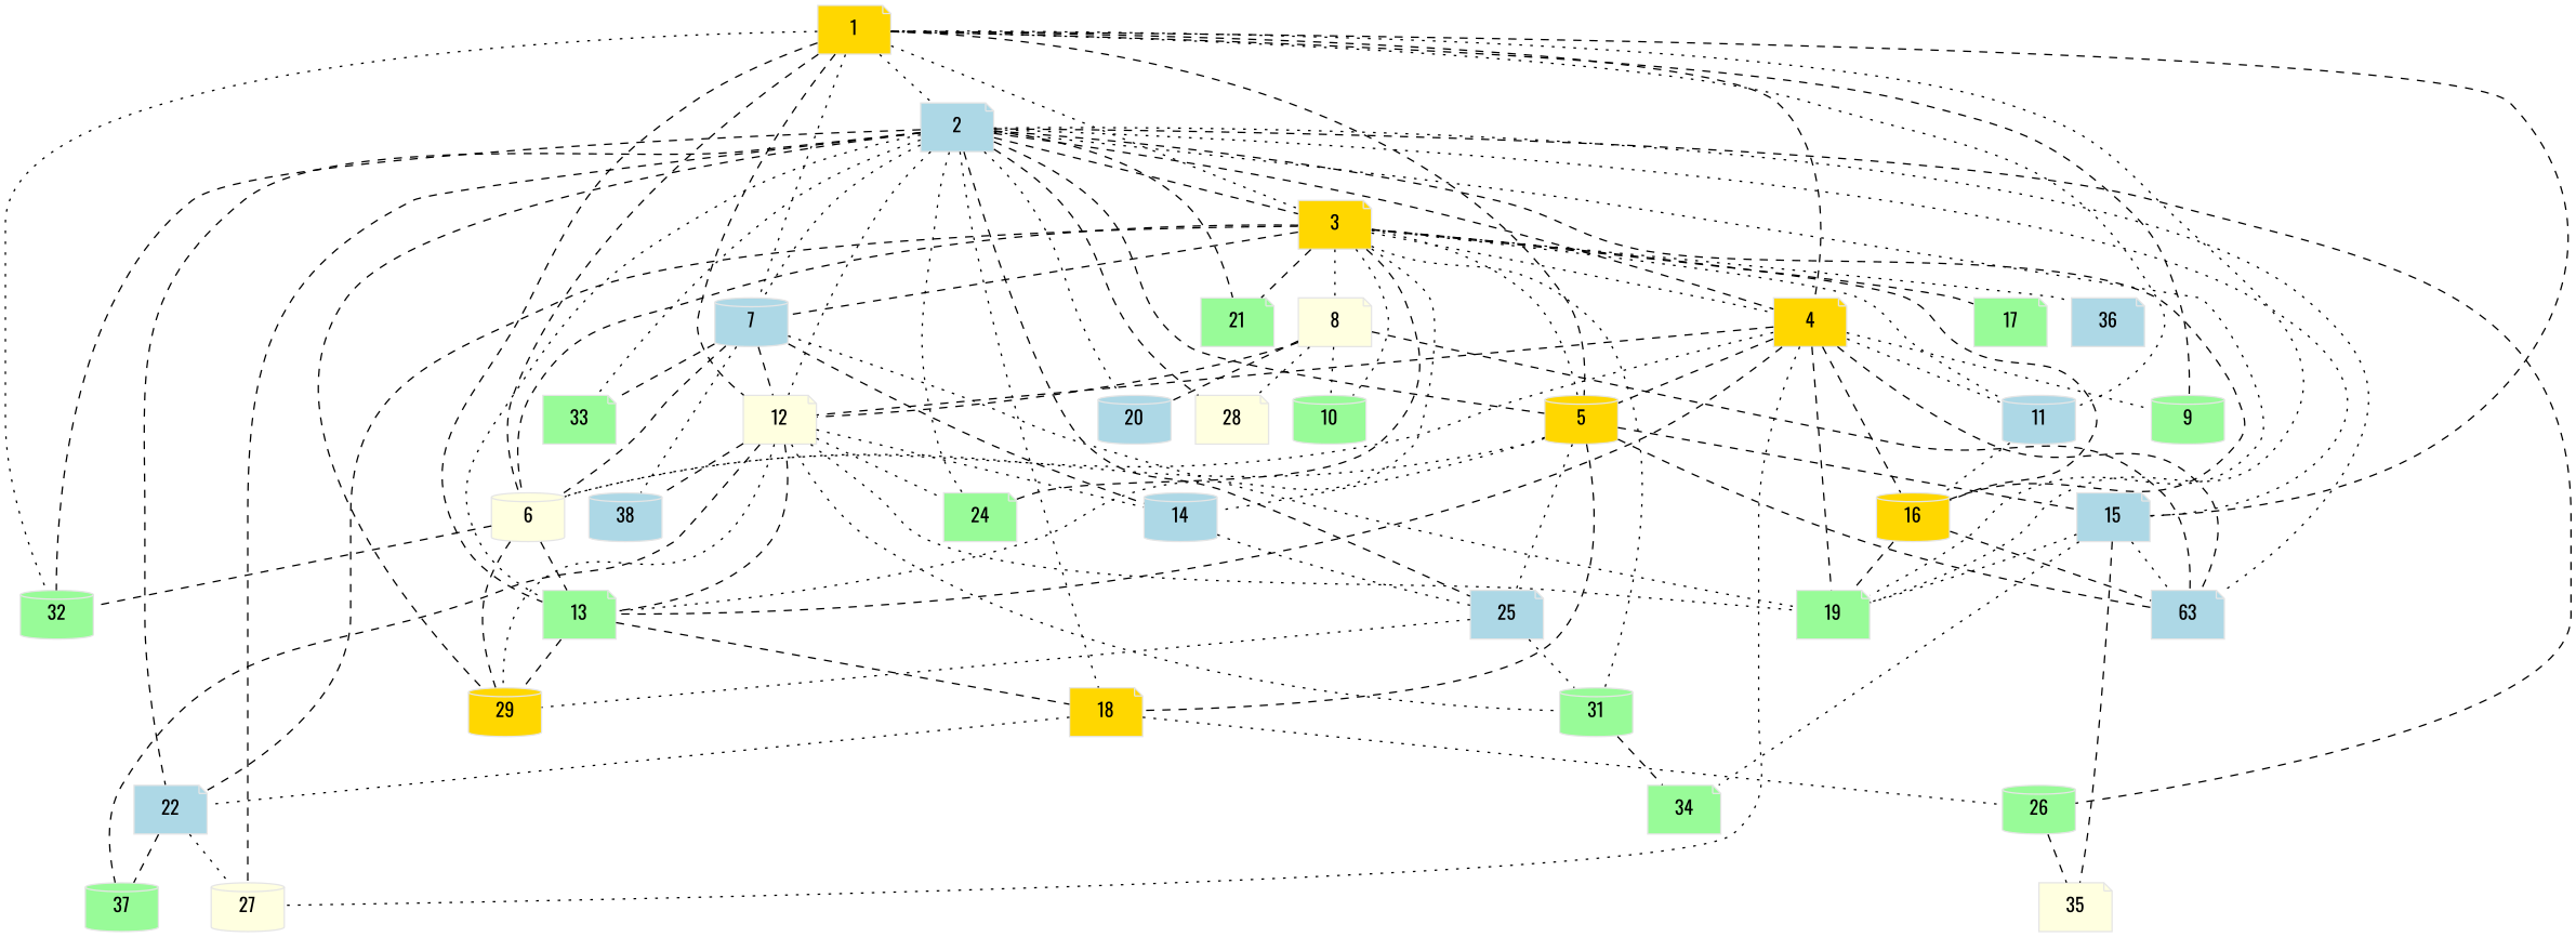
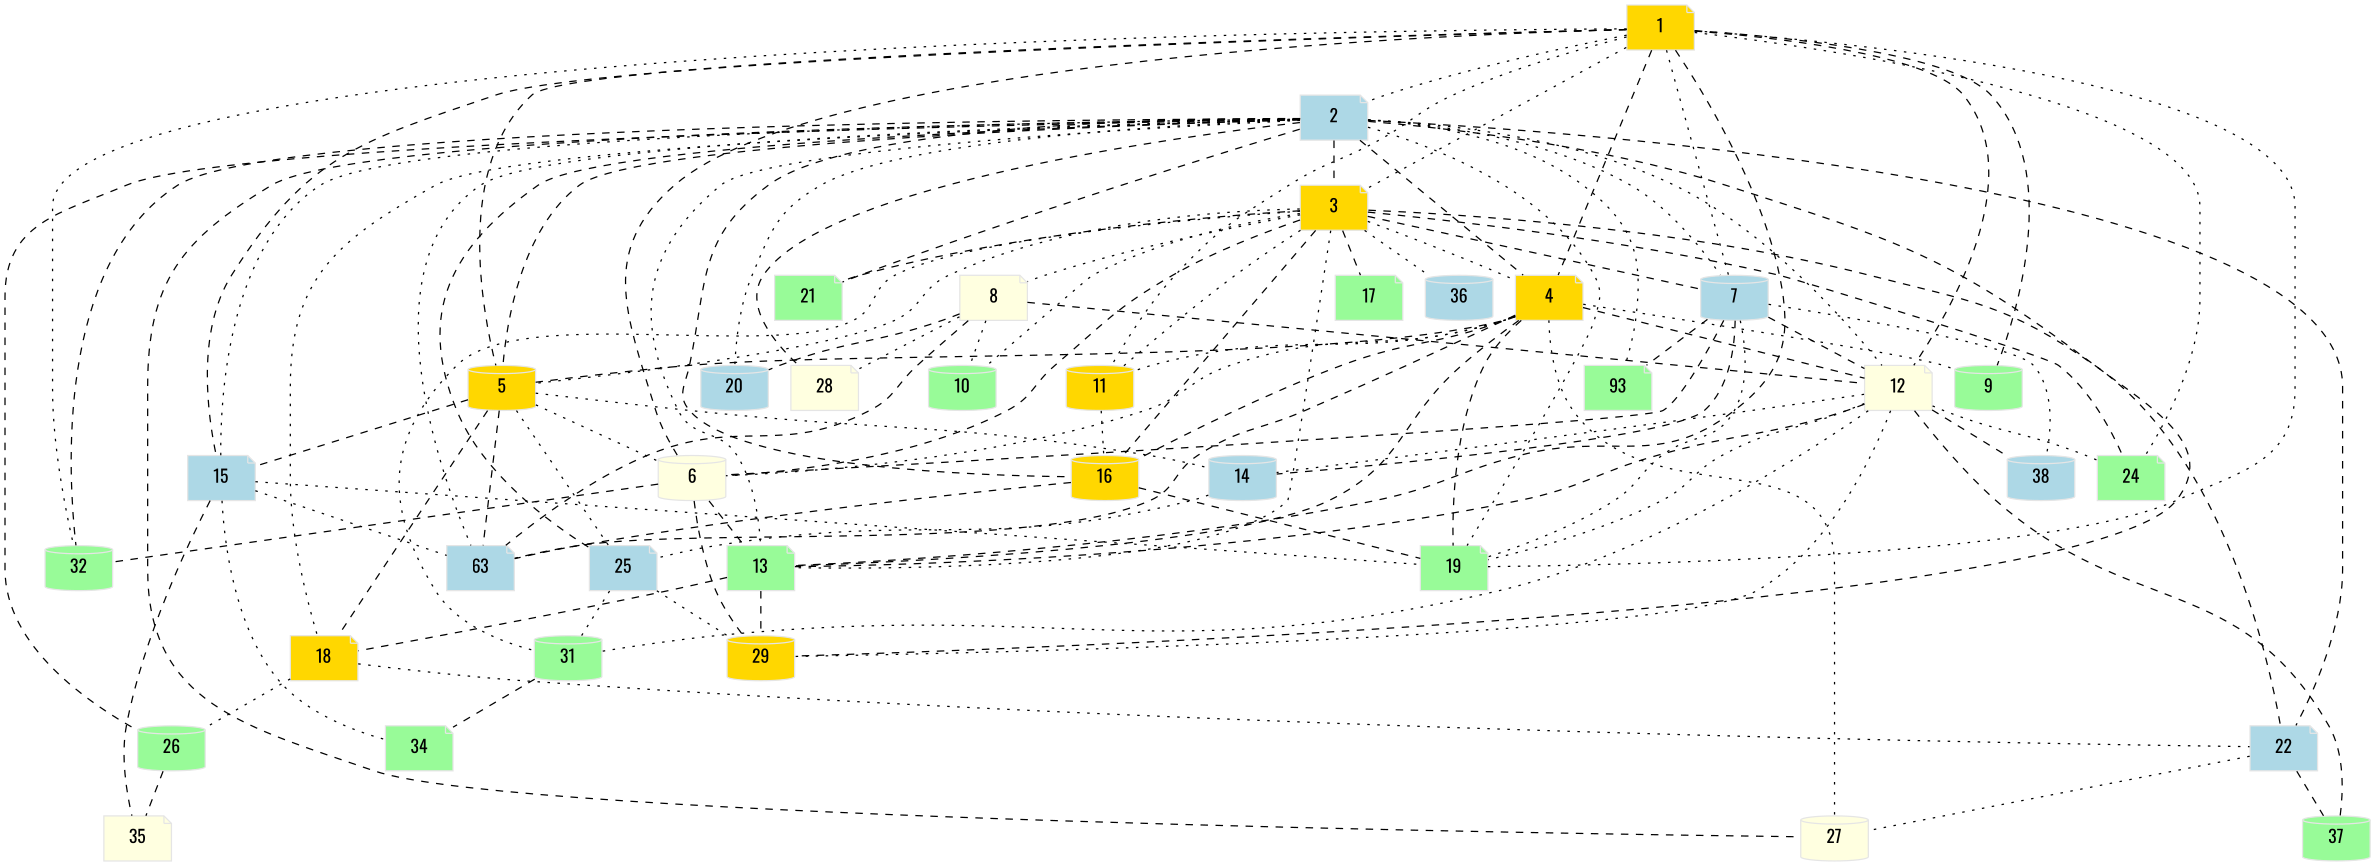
  graph {
    fontname=Oswald
    node [color=gray90 fillcolor=palegreen fontname=Oswald shape=note style=filled]
    edge [fontname=Oswald style=dashed weight=1.0]
    1 [fillcolor=gold]
    2 [fillcolor=lightblue]
    3 [fillcolor=gold]
    4 [fillcolor=gold]
    5 [fillcolor=gold shape=cylinder]
    6 [fillcolor=lightyellow shape=cylinder]
    7 [fillcolor=lightblue shape=cylinder]
    9 [shape=cylinder]
-   11 [fillcolor=lightblue shape=cylinder]
+   11 [fillcolor=gold shape=cylinder]
    12 [fillcolor=lightyellow]
    13
    15 [fillcolor=lightblue]
    19
    32 [shape=cylinder]
    16 [fillcolor=gold shape=cylinder]
    18 [fillcolor=gold]
    20 [fillcolor=lightblue shape=cylinder]
    21
    22 [fillcolor=lightblue]
    n20 [fillcolor=lightblue label=63]
    24
    25 [fillcolor=lightblue]
    26 [shape=cylinder]
    27 [fillcolor=lightyellow shape=cylinder]
    28 [fillcolor=lightyellow]
    29 [fillcolor=gold shape=cylinder]
-   33
+   33 [label=93]
    8 [fillcolor=lightyellow]
    10 [shape=cylinder]
    17
    31 [shape=cylinder]
-   36 [fillcolor=lightblue]
+   36 [fillcolor=lightblue shape=cylinder]
    14 [fillcolor=lightblue shape=cylinder]
    n34 [fillcolor=lightblue label=38 shape=cylinder]
    37 [shape=cylinder]
    34
    35 [fillcolor=lightyellow]
    1 -- 2 [style=dotted weight=8.0]
    1 -- 3 [style=dotted weight=4.0]
    1 -- 4 [weight=4.0]
    1 -- 5 [weight=2.0]
    1 -- 6 [weight=2.0]
    1 -- 7 [style=dotted weight=8.0]
    1 -- 9
    1 -- 11 [style=dotted]
    1 -- 12 [weight=10.0]
    1 -- 13
    1 -- 15
    1 -- 19 [style=dotted]
    1 -- 32 [style=dotted]
    2 -- 3 [weight=6.0]
    2 -- 4 [weight=5.0]
    2 -- 5 [weight=3.0]
    2 -- 7 [style=dotted weight=2.0]
    2 -- 12 [style=dotted weight=5.0]
    2 -- 13 [style=dotted weight=3.0]
    2 -- 15 [style=dotted]
    2 -- 19 [style=dotted]
    2 -- 32
    2 -- 16 [weight=3.0]
    2 -- 18 [style=dotted weight=3.0]
    2 -- 20 [style=dotted]
    2 -- 21
    2 -- 22 [weight=3.0]
    2 -- n20 [style=dotted weight=2.0]
-   2 -- 24 [style=dotted]
+   1 -- 24 [style=dotted]
    2 -- 25
    2 -- 26 [weight=2.0]
    2 -- 27
    2 -- 28
    2 -- 29
    2 -- 33 [style=dotted]
    3 -- 4 [style=dotted weight=4.0]
    3 -- 5 [style=dotted weight=2.0]
    3 -- 6 [weight=2.0]
    3 -- 7 [weight=2.0]
    3 -- 11 [style=dotted]
    3 -- 13 [style=dotted weight=2.0]
    3 -- 16 [weight=2.0]
    3 -- 21
    3 -- 22
    3 -- 24
    3 -- 8 [style=dotted weight=2.0]
    3 -- 10 [style=dotted]
    3 -- 17
    3 -- 31 [style=dotted]
    3 -- 36 [style=dotted]
    4 -- 5 [weight=2.0]
    4 -- 6 [style=dotted weight=3.0]
    4 -- 9 [style=dotted weight=2.0]
    4 -- 11 [style=dotted]
    4 -- 12
    4 -- 13
    4 -- 19 [weight=8.0]
    4 -- 16 [weight=5.0]
    4 -- n20
    4 -- 27 [style=dotted]
    5 -- 6 [style=dotted weight=2.0]
    5 -- 15
    5 -- 18
    5 -- n20
    5 -- 25 [style=dotted weight=3.0]
    5 -- 14 [style=dotted]
    6 -- 13 [weight=8.0]
    6 -- 32
    6 -- 29
    7 -- 6 [weight=3.0]
    7 -- 12
    7 -- 19 [style=dotted]
    7 -- 33
    7 -- 14
    7 -- n34 [style=dotted]
    11 -- 16 [style=dotted]
    12 -- 13 [weight=2.0]
    12 -- 19 [style=dotted]
    12 -- 24 [style=dotted]
    12 -- 29 [style=dotted]
    12 -- 31 [style=dotted]
    12 -- 14 [style=dotted]
    12 -- n34
    12 -- 37
    13 -- 18
    13 -- 29
    15 -- 19 [style=dotted weight=2.0]
    15 -- n20 [style=dotted]
    15 -- 34 [style=dotted]
    15 -- 35
    16 -- 19
    16 -- n20
    18 -- 22 [style=dotted weight=2.0]
    18 -- 26 [style=dotted]
    22 -- 27 [style=dotted]
    22 -- 37
    25 -- 29 [style=dotted]
    25 -- 31 [style=dotted]
    26 -- 35
    8 -- 12
    8 -- 20
    8 -- n20
    8 -- 28 [style=dotted]
    8 -- 10 [style=dotted]
    31 -- 34
    14 -- 25 [style=dotted]
  }
